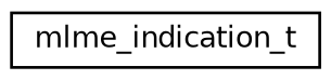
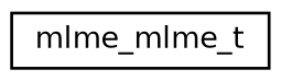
  digraph {
    rankdir=LR
-   n1 [color=black fillcolor=white fontname=Helvetica fontsize=10 height=0.2 label=mlme_indication_t shape=record style=filled width=0.4]
+   n1 [color=black fillcolor=white fontname=Helvetica fontsize=10 height=0.2 label=mlme_mlme_t shape=record style=filled width=0.4]
  }
